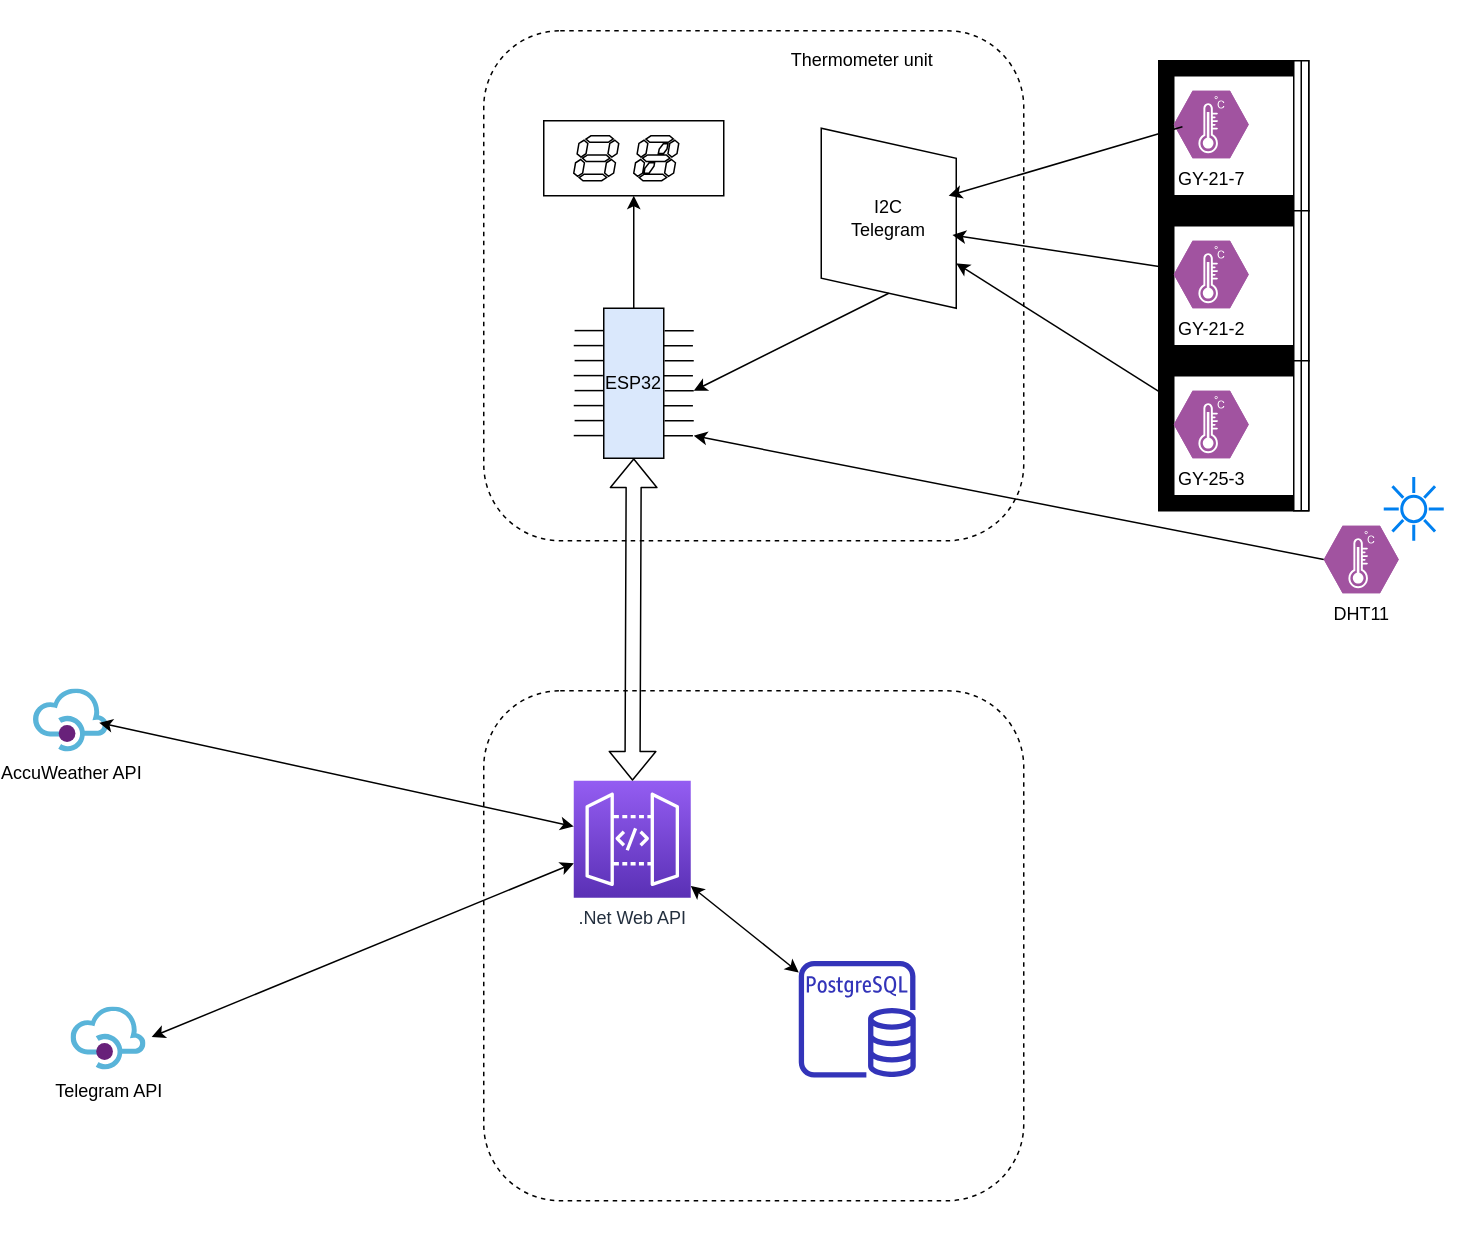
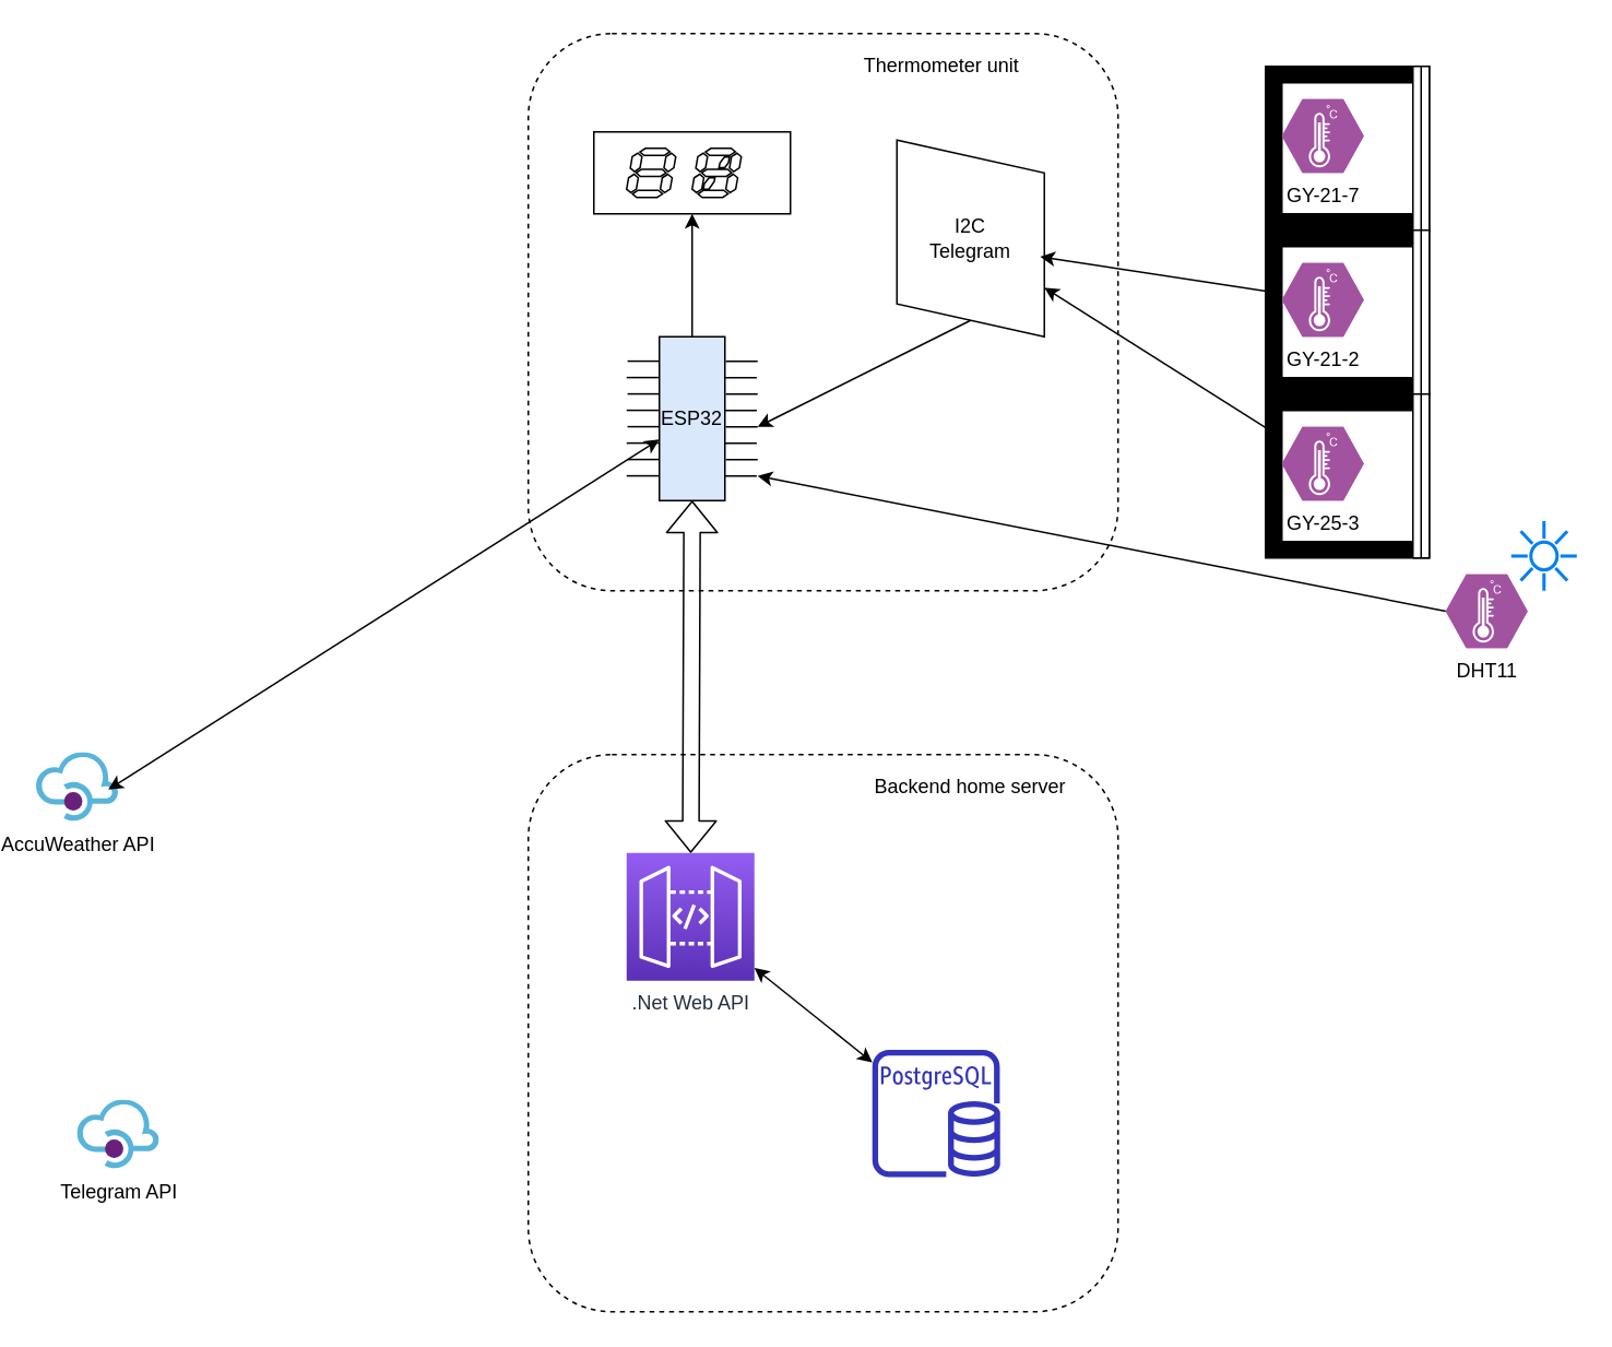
  <mxCell id="0" />
  <mxCell id="1" parent="0" />
  <mxCell id="2" value="" style="rounded=1;whiteSpace=wrap;html=1;dashed=1;" vertex="1" parent="1"><mxGeometry x="320" y="20" width="360" height="340" as="geometry" /></mxCell>
  <mxCell id="3" value="" style="rounded=0;whiteSpace=wrap;html=1;" vertex="1" parent="1"><mxGeometry x="360" y="80" width="120" height="50" as="geometry" /></mxCell>
  <mxCell id="4" value="" style="verticalLabelPosition=bottom;html=1;verticalAlign=top;align=center;shape=mxgraph.floorplan.room;fillColor=#000000;" vertex="1" parent="1"><mxGeometry x="770" y="40" width="100" height="100" as="geometry" /></mxCell>
  <mxCell id="5" value="" style="verticalLabelPosition=bottom;html=1;verticalAlign=top;align=center;shape=mxgraph.floorplan.window;direction=south;" vertex="1" parent="1"><mxGeometry x="860" y="40" width="10" height="100" as="geometry" /></mxCell>
  <mxCell id="6" value="" style="verticalLabelPosition=bottom;html=1;verticalAlign=top;align=center;shape=mxgraph.floorplan.room;fillColor=#000000;" vertex="1" parent="1"><mxGeometry x="770" y="140" width="100" height="100" as="geometry" /></mxCell>
  <mxCell id="7" value="" style="verticalLabelPosition=bottom;html=1;verticalAlign=top;align=center;shape=mxgraph.floorplan.window;direction=south;" vertex="1" parent="1"><mxGeometry x="860" y="140" width="10" height="100" as="geometry" /></mxCell>
  <mxCell id="8" value="" style="verticalLabelPosition=bottom;html=1;verticalAlign=top;align=center;shape=mxgraph.floorplan.room;fillColor=#000000;" vertex="1" parent="1"><mxGeometry x="770" y="240" width="100" height="100" as="geometry" /></mxCell>
  <mxCell id="9" value="" style="verticalLabelPosition=bottom;html=1;verticalAlign=top;align=center;shape=mxgraph.floorplan.window;direction=south;" vertex="1" parent="1"><mxGeometry x="860" y="240" width="10" height="100" as="geometry" /></mxCell>
  <mxCell id="10" value="GY-21-7" style="verticalLabelPosition=bottom;html=1;fillColor=#A153A0;strokeColor=#ffffff;verticalAlign=top;align=center;points=[[0,0.5,0],[0.125,0.25,0],[0.25,0,0],[0.5,0,0],[0.75,0,0],[0.875,0.25,0],[1,0.5,0],[0.875,0.75,0],[0.75,1,0],[0.5,1,0],[0.125,0.75,0]];pointerEvents=1;shape=mxgraph.cisco_safe.compositeIcon;bgIcon=mxgraph.cisco_safe.design.blank_device;resIcon=mxgraph.cisco_safe.design.sensor;" vertex="1" parent="1"><mxGeometry x="780" y="60" width="50" height="45" as="geometry" /></mxCell>
  <mxCell id="11" value="GY-21-2" style="verticalLabelPosition=bottom;html=1;fillColor=#A153A0;strokeColor=#ffffff;verticalAlign=top;align=center;points=[[0,0.5,0],[0.125,0.25,0],[0.25,0,0],[0.5,0,0],[0.75,0,0],[0.875,0.25,0],[1,0.5,0],[0.875,0.75,0],[0.75,1,0],[0.5,1,0],[0.125,0.75,0]];pointerEvents=1;shape=mxgraph.cisco_safe.compositeIcon;bgIcon=mxgraph.cisco_safe.design.blank_device;resIcon=mxgraph.cisco_safe.design.sensor;" vertex="1" parent="1"><mxGeometry x="780" y="160" width="50" height="45" as="geometry" /></mxCell>
  <mxCell id="12" value="GY-25-3" style="verticalLabelPosition=bottom;html=1;fillColor=#A153A0;strokeColor=#ffffff;verticalAlign=top;align=center;points=[[0,0.5,0],[0.125,0.25,0],[0.25,0,0],[0.5,0,0],[0.75,0,0],[0.875,0.25,0],[1,0.5,0],[0.875,0.75,0],[0.75,1,0],[0.5,1,0],[0.125,0.75,0]];pointerEvents=1;shape=mxgraph.cisco_safe.compositeIcon;bgIcon=mxgraph.cisco_safe.design.blank_device;resIcon=mxgraph.cisco_safe.design.sensor;" vertex="1" parent="1"><mxGeometry x="780" y="260" width="50" height="45" as="geometry" /></mxCell>
  <mxCell id="13" value="DHT11" style="verticalLabelPosition=bottom;html=1;fillColor=#A153A0;strokeColor=#ffffff;verticalAlign=top;align=center;points=[[0,0.5,0],[0.125,0.25,0],[0.25,0,0],[0.5,0,0],[0.75,0,0],[0.875,0.25,0],[1,0.5,0],[0.875,0.75,0],[0.75,1,0],[0.5,1,0],[0.125,0.75,0]];pointerEvents=1;shape=mxgraph.cisco_safe.compositeIcon;bgIcon=mxgraph.cisco_safe.design.blank_device;resIcon=mxgraph.cisco_safe.design.sensor;" vertex="1" parent="1"><mxGeometry x="880" y="350" width="50" height="45" as="geometry" /></mxCell>
  <mxCell id="14" value="I2C&lt;br&gt;Telegram" style="shape=parallelogram;perimeter=parallelogramPerimeter;whiteSpace=wrap;html=1;fixedSize=1;size=20;direction=north;" vertex="1" parent="1"><mxGeometry x="545" y="85" width="90" height="120" as="geometry" /></mxCell>
  <mxCell id="15" value="" style="endArrow=classic;html=1;entryX=0.25;entryY=1;entryDx=0;entryDy=0;" edge="1" parent="1" source="12" target="14"><mxGeometry width="50" height="50" relative="1" as="geometry"><mxPoint x="410" y="300" as="sourcePoint" /><mxPoint x="460" y="250" as="targetPoint" /></mxGeometry></mxCell>
  <mxCell id="16" value="" style="verticalLabelPosition=bottom;shadow=0;dashed=0;align=center;html=1;verticalAlign=top;shape=mxgraph.electrical.opto_electronics.7_segment_display;pointerEvents=1;" vertex="1" parent="1"><mxGeometry x="380" y="90" width="30" height="30" as="geometry" /></mxCell>
  <mxCell id="17" value="" style="verticalLabelPosition=bottom;shadow=0;dashed=0;align=center;html=1;verticalAlign=top;shape=mxgraph.electrical.opto_electronics.9_segment_display;pointerEvents=1;" vertex="1" parent="1"><mxGeometry x="420" y="90" width="30" height="30" as="geometry" /></mxCell>
- <mxCell id="18" value="" style="endArrow=classic;html=1;exitX=0.116;exitY=0.532;exitDx=0;exitDy=0;exitPerimeter=0;entryX=0.625;entryY=0.944;entryDx=0;entryDy=0;entryPerimeter=0;" edge="1" parent="1" source="10" target="14"><mxGeometry width="50" height="50" relative="1" as="geometry"><mxPoint x="420" y="180" as="sourcePoint" /><mxPoint x="470" y="130" as="targetPoint" /></mxGeometry></mxCell>
  <mxCell id="19" value="" style="endArrow=classic;html=1;entryX=0.407;entryY=0.972;entryDx=0;entryDy=0;entryPerimeter=0;" edge="1" parent="1" source="11" target="14"><mxGeometry width="50" height="50" relative="1" as="geometry"><mxPoint x="400" y="180" as="sourcePoint" /><mxPoint x="450" y="130" as="targetPoint" /></mxGeometry></mxCell>
  <mxCell id="20" value="ESP32" style="rounded=0;whiteSpace=wrap;html=1;fillColor=#dae8fc;" vertex="1" parent="1"><mxGeometry x="400" y="205" width="40" height="100" as="geometry" /></mxCell>
  <mxCell id="21" value="" style="endArrow=none;html=1;exitX=1.014;exitY=0.15;exitDx=0;exitDy=0;exitPerimeter=0;" edge="1" parent="1" source="20"><mxGeometry width="50" height="50" relative="1" as="geometry"><mxPoint x="470" y="270" as="sourcePoint" /><mxPoint x="460" y="220" as="targetPoint" /></mxGeometry></mxCell>
  <mxCell id="22" value="" style="endArrow=none;html=1;exitX=1.014;exitY=0.15;exitDx=0;exitDy=0;exitPerimeter=0;" edge="1" parent="1"><mxGeometry width="50" height="50" relative="1" as="geometry"><mxPoint x="440" y="230" as="sourcePoint" /><mxPoint x="459.44" y="230" as="targetPoint" /></mxGeometry></mxCell>
  <mxCell id="23" value="" style="endArrow=none;html=1;exitX=1.014;exitY=0.15;exitDx=0;exitDy=0;exitPerimeter=0;" edge="1" parent="1"><mxGeometry width="50" height="50" relative="1" as="geometry"><mxPoint x="440.56" y="240" as="sourcePoint" /><mxPoint x="460" y="240" as="targetPoint" /></mxGeometry></mxCell>
  <mxCell id="24" value="" style="endArrow=none;html=1;exitX=1.014;exitY=0.15;exitDx=0;exitDy=0;exitPerimeter=0;" edge="1" parent="1"><mxGeometry width="50" height="50" relative="1" as="geometry"><mxPoint x="440" y="250" as="sourcePoint" /><mxPoint x="459.44" y="250" as="targetPoint" /></mxGeometry></mxCell>
  <mxCell id="25" value="" style="endArrow=none;html=1;exitX=1.014;exitY=0.15;exitDx=0;exitDy=0;exitPerimeter=0;" edge="1" parent="1"><mxGeometry width="50" height="50" relative="1" as="geometry"><mxPoint x="440.56" y="260" as="sourcePoint" /><mxPoint x="460" y="260" as="targetPoint" /></mxGeometry></mxCell>
  <mxCell id="26" value="" style="endArrow=none;html=1;exitX=1.014;exitY=0.15;exitDx=0;exitDy=0;exitPerimeter=0;" edge="1" parent="1"><mxGeometry width="50" height="50" relative="1" as="geometry"><mxPoint x="440" y="270" as="sourcePoint" /><mxPoint x="459.44" y="270" as="targetPoint" /></mxGeometry></mxCell>
  <mxCell id="27" value="" style="endArrow=none;html=1;exitX=1.014;exitY=0.15;exitDx=0;exitDy=0;exitPerimeter=0;" edge="1" parent="1"><mxGeometry width="50" height="50" relative="1" as="geometry"><mxPoint x="440.56" y="280" as="sourcePoint" /><mxPoint x="460" y="280" as="targetPoint" /></mxGeometry></mxCell>
  <mxCell id="28" value="" style="endArrow=none;html=1;exitX=1.014;exitY=0.15;exitDx=0;exitDy=0;exitPerimeter=0;" edge="1" parent="1"><mxGeometry width="50" height="50" relative="1" as="geometry"><mxPoint x="440" y="290" as="sourcePoint" /><mxPoint x="459.44" y="290" as="targetPoint" /></mxGeometry></mxCell>
  <mxCell id="29" value="" style="endArrow=none;html=1;exitX=1.014;exitY=0.15;exitDx=0;exitDy=0;exitPerimeter=0;" edge="1" parent="1"><mxGeometry width="50" height="50" relative="1" as="geometry"><mxPoint x="380.56" y="219.9" as="sourcePoint" /><mxPoint x="400" y="219.9" as="targetPoint" /></mxGeometry></mxCell>
  <mxCell id="30" value="" style="endArrow=none;html=1;exitX=1.014;exitY=0.15;exitDx=0;exitDy=0;exitPerimeter=0;" edge="1" parent="1"><mxGeometry width="50" height="50" relative="1" as="geometry"><mxPoint x="380" y="229.9" as="sourcePoint" /><mxPoint x="399.44" y="229.9" as="targetPoint" /></mxGeometry></mxCell>
  <mxCell id="31" value="" style="endArrow=none;html=1;exitX=1.014;exitY=0.15;exitDx=0;exitDy=0;exitPerimeter=0;" edge="1" parent="1"><mxGeometry width="50" height="50" relative="1" as="geometry"><mxPoint x="380.56" y="239.9" as="sourcePoint" /><mxPoint x="400" y="239.9" as="targetPoint" /></mxGeometry></mxCell>
  <mxCell id="32" value="" style="endArrow=none;html=1;exitX=1.014;exitY=0.15;exitDx=0;exitDy=0;exitPerimeter=0;" edge="1" parent="1"><mxGeometry width="50" height="50" relative="1" as="geometry"><mxPoint x="380" y="249.9" as="sourcePoint" /><mxPoint x="399.44" y="249.9" as="targetPoint" /></mxGeometry></mxCell>
  <mxCell id="33" value="" style="endArrow=none;html=1;exitX=1.014;exitY=0.15;exitDx=0;exitDy=0;exitPerimeter=0;" edge="1" parent="1"><mxGeometry width="50" height="50" relative="1" as="geometry"><mxPoint x="380.56" y="259.9" as="sourcePoint" /><mxPoint x="400" y="259.9" as="targetPoint" /></mxGeometry></mxCell>
  <mxCell id="34" value="" style="endArrow=none;html=1;exitX=1.014;exitY=0.15;exitDx=0;exitDy=0;exitPerimeter=0;" edge="1" parent="1"><mxGeometry width="50" height="50" relative="1" as="geometry"><mxPoint x="380" y="269.9" as="sourcePoint" /><mxPoint x="399.44" y="269.9" as="targetPoint" /></mxGeometry></mxCell>
  <mxCell id="35" value="" style="endArrow=none;html=1;exitX=1.014;exitY=0.15;exitDx=0;exitDy=0;exitPerimeter=0;" edge="1" parent="1"><mxGeometry width="50" height="50" relative="1" as="geometry"><mxPoint x="380.56" y="279.9" as="sourcePoint" /><mxPoint x="400" y="279.9" as="targetPoint" /></mxGeometry></mxCell>
  <mxCell id="36" value="" style="endArrow=none;html=1;exitX=1.014;exitY=0.15;exitDx=0;exitDy=0;exitPerimeter=0;" edge="1" parent="1"><mxGeometry width="50" height="50" relative="1" as="geometry"><mxPoint x="380" y="289.9" as="sourcePoint" /><mxPoint x="399.44" y="289.9" as="targetPoint" /></mxGeometry></mxCell>
  <mxCell id="37" value="" style="endArrow=classic;html=1;exitX=0;exitY=0.5;exitDx=0;exitDy=0;exitPerimeter=0;" edge="1" parent="1" source="13"><mxGeometry width="50" height="50" relative="1" as="geometry"><mxPoint x="640" y="420" as="sourcePoint" /><mxPoint x="460" y="290" as="targetPoint" /></mxGeometry></mxCell>
  <mxCell id="38" value="" style="endArrow=classic;html=1;exitX=0;exitY=0.5;exitDx=0;exitDy=0;" edge="1" parent="1" source="14"><mxGeometry width="50" height="50" relative="1" as="geometry"><mxPoint x="570" y="270" as="sourcePoint" /><mxPoint x="460" y="260" as="targetPoint" /></mxGeometry></mxCell>
  <mxCell id="39" value="" style="endArrow=classic;html=1;exitX=0.5;exitY=0;exitDx=0;exitDy=0;entryX=0.5;entryY=1;entryDx=0;entryDy=0;" edge="1" parent="1" source="20" target="3"><mxGeometry width="50" height="50" relative="1" as="geometry"><mxPoint x="320" y="210" as="sourcePoint" /><mxPoint x="370" y="160" as="targetPoint" /></mxGeometry></mxCell>
  <mxCell id="40" value="" style="rounded=1;whiteSpace=wrap;html=1;dashed=1;" vertex="1" parent="1"><mxGeometry x="320" y="460" width="360" height="340" as="geometry" /></mxCell>
  <mxCell id="41" value="Thermometer unit" style="text;html=1;strokeColor=none;fillColor=none;align=center;verticalAlign=middle;whiteSpace=wrap;rounded=0;dashed=1;" vertex="1" parent="1"><mxGeometry x="505" y="30" width="135" height="20" as="geometry" /></mxCell>
  <mxCell id="42" value=".Net Web API" style="outlineConnect=0;fontColor=#232F3E;gradientColor=#945DF2;gradientDirection=north;fillColor=#5A30B5;strokeColor=#ffffff;dashed=0;verticalLabelPosition=bottom;verticalAlign=top;align=center;html=1;fontSize=12;fontStyle=0;aspect=fixed;shape=mxgraph.aws4.resourceIcon;resIcon=mxgraph.aws4.api_gateway;" vertex="1" parent="1"><mxGeometry x="380" y="520" width="78" height="78" as="geometry" /></mxCell>
  <mxCell id="43" value="" style="outlineConnect=0;fontColor=#232F3E;gradientColor=none;fillColor=#3334B9;strokeColor=none;dashed=0;verticalLabelPosition=bottom;verticalAlign=top;align=center;html=1;fontSize=12;fontStyle=0;aspect=fixed;pointerEvents=1;shape=mxgraph.aws4.rds_postgresql_instance;" vertex="1" parent="1"><mxGeometry x="530" y="640" width="78" height="78" as="geometry" /></mxCell>
+ <mxCell id="44" value="Backend home server" style="text;html=1;strokeColor=none;fillColor=none;align=center;verticalAlign=middle;whiteSpace=wrap;rounded=0;dashed=1;" vertex="1" parent="1"><mxGeometry x="525" y="470" width="130" height="20" as="geometry" /></mxCell>
  <mxCell id="45" value="" style="shape=flexArrow;endArrow=classic;startArrow=classic;html=1;entryX=0.5;entryY=1;entryDx=0;entryDy=0;" edge="1" parent="1" source="42" target="20"><mxGeometry width="50" height="50" relative="1" as="geometry"><mxPoint x="280" y="480" as="sourcePoint" /><mxPoint x="330" y="430" as="targetPoint" /></mxGeometry></mxCell>
  <mxCell id="46" value="AccuWeather API" style="aspect=fixed;html=1;points=[];align=center;image;fontSize=12;image=img/lib/mscae/API_Management.svg;dashed=1;" vertex="1" parent="1"><mxGeometry x="20" y="459" width="50" height="42" as="geometry" /></mxCell>
  <mxCell id="47" value="Telegram API" style="aspect=fixed;html=1;points=[];align=center;image;fontSize=12;image=img/lib/mscae/API_Management.svg;dashed=1;" vertex="1" parent="1"><mxGeometry x="45" y="671" width="50" height="42" as="geometry" /></mxCell>
  <mxCell id="48" value="" style="html=1;verticalLabelPosition=bottom;align=center;labelBackgroundColor=#ffffff;verticalAlign=top;strokeWidth=2;strokeColor=#0080F0;shadow=0;dashed=0;shape=mxgraph.ios7.icons.sun;pointerEvents=1" vertex="1" parent="1"><mxGeometry x="920" y="317.5" width="40" height="42.5" as="geometry" /></mxCell>
  <mxCell id="49" value="" style="endArrow=classic;startArrow=classic;html=1;" edge="1" parent="1" source="43" target="42"><mxGeometry width="50" height="50" relative="1" as="geometry"><mxPoint x="430" y="730" as="sourcePoint" /><mxPoint x="480" y="680" as="targetPoint" /></mxGeometry></mxCell>
- <mxCell id="50" value="" style="endArrow=classic;startArrow=classic;html=1;exitX=0.873;exitY=0.532;exitDx=0;exitDy=0;exitPerimeter=0;" edge="1" parent="1" source="46" target="42"><mxGeometry width="50" height="50" relative="1" as="geometry"><mxPoint x="160" y="600" as="sourcePoint" /><mxPoint x="210" y="550" as="targetPoint" /></mxGeometry></mxCell>
- <mxCell id="51" value="" style="endArrow=classic;startArrow=classic;html=1;exitX=1.073;exitY=0.471;exitDx=0;exitDy=0;exitPerimeter=0;" edge="1" parent="1" source="47" target="42"><mxGeometry width="50" height="50" relative="1" as="geometry"><mxPoint x="170" y="690" as="sourcePoint" /><mxPoint x="220" y="640" as="targetPoint" /></mxGeometry></mxCell>
+ <mxCell id="50" value="" style="endArrow=classic;startArrow=classic;html=1;exitX=0.873;exitY=0.532;exitDx=0;exitDy=0;exitPerimeter=0;" edge="1" parent="1" source="46" target="20"><mxGeometry width="50" height="50" relative="1" as="geometry"><mxPoint x="160" y="600" as="sourcePoint" /><mxPoint x="210" y="550" as="targetPoint" /></mxGeometry></mxCell>
